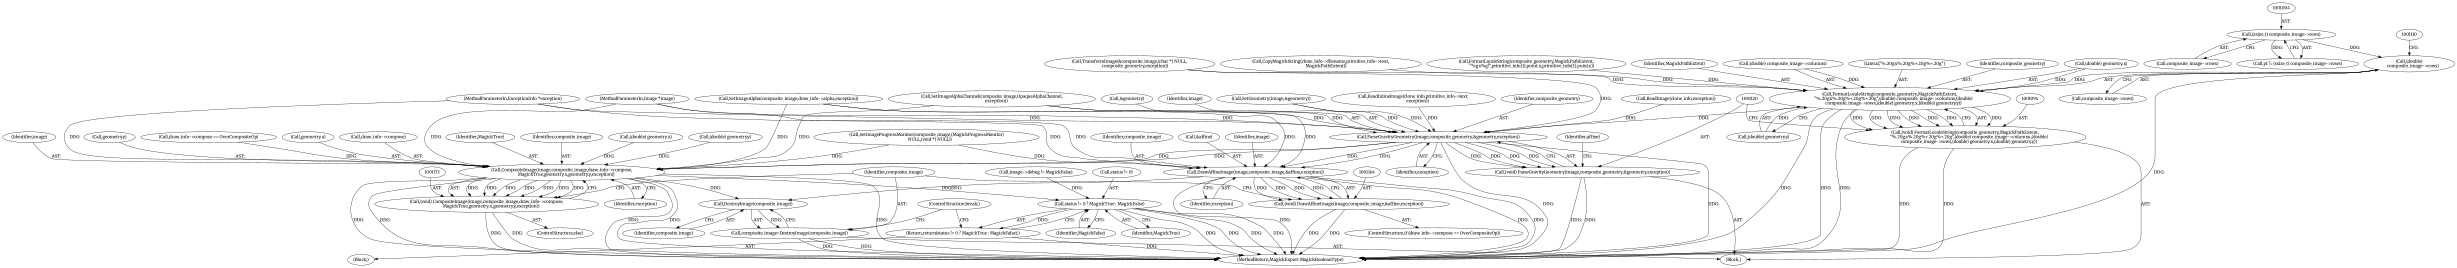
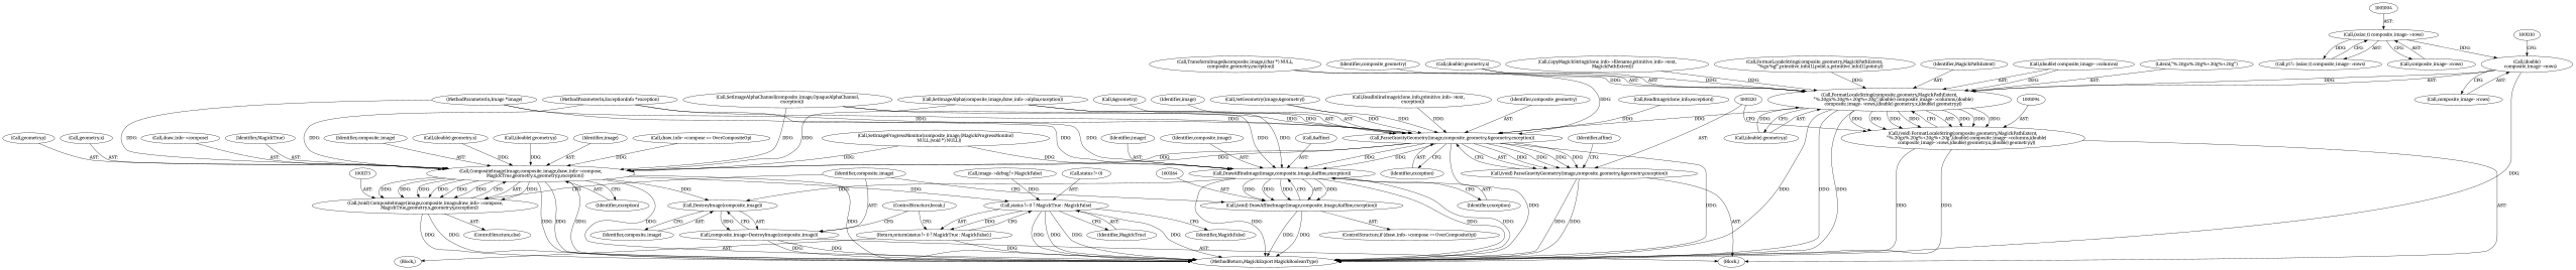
  digraph {
    fontname=Merriweather
    node [fontname=Merriweather]
    edge [fontname=Merriweather]
    n1 [label="(Call,(double)\n        composite_image->rows)"]
    n2 [label="(Call,FormatLocaleString(composite_geometry,MagickPathExtent,\n        \"%.20gx%.20g%+.20g%+.20g\",(double) composite_image->columns,(double)\n        composite_image->rows,(double) geometry.x,(double) geometry.y))"]
    n3 [label="(Call,composite_image->rows)"]
    n4 [label="(MethodReturn,MagickExport MagickBooleanType)"]
    n5 [label="(Call,(void) FormatLocaleString(composite_geometry,MagickPathExtent,\n        \"%.20gx%.20g%+.20g%+.20g\",(double) composite_image->columns,(double)\n        composite_image->rows,(double) geometry.x,(double) geometry.y))"]
    n6 [label="(Call,ParseGravityGeometry(image,composite_geometry,&geometry,exception))"]
    n7 [label="(Call,(double) geometry.y)"]
    n8 [label="(Call,(ssize_t) composite_image->rows)"]
    n9 [label="(Call,composite_image->rows)"]
    n10 [label="(Call,y1 != (ssize_t) composite_image->rows)"]
    n11 [label="(Block,)"]
    n12 [label="(Call,(void) ParseGravityGeometry(image,composite_geometry,&geometry,exception))"]
    n13 [label="(Call,DrawAffineImage(image,composite_image,&affine,exception))"]
    n14 [label="(Call,CompositeImage(image,composite_image,draw_info->compose,\n          MagickTrue,geometry.x,geometry.y,exception))"]
    n15 [label="(Identifier,exception)"]
    n16 [label="(Call,(void) DrawAffineImage(image,composite_image,&affine,exception))"]
    n17 [label="(Call,DestroyImage(composite_image))"]
    n18 [label="(Identifier,exception)"]
    n19 [label="(Call,(void) CompositeImage(image,composite_image,draw_info->compose,\n          MagickTrue,geometry.x,geometry.y,exception))"]
    n20 [label="(Call,status != 0 ? MagickTrue : MagickFalse)"]
    n21 [label="(Identifier,exception)"]
    n22 [label="(ControlStructure,if (draw_info->compose == OverCompositeOp))"]
    n23 [label="(Call,composite_image=DestroyImage(composite_image))"]
    n24 [label="(Identifier,composite_image)"]
    n25 [label="(ControlStructure,else)"]
    n26 [label="(Return,return(status != 0 ? MagickTrue : MagickFalse);)"]
    n27 [label="(Identifier,MagickFalse)"]
    n28 [label="(Identifier,MagickTrue)"]
    n29 [label="(Block,)"]
    n30 [label="(Call,draw_info->compose)"]
    n31 [label="(Identifier,composite_geometry)"]
    n32 [label="(ControlStructure,break;)"]
    n33 [label="(Identifier,MagickTrue)"]
    n34 [label="(Identifier,image)"]
    n35 [label="(Call,geometry.y)"]
    n36 [label="(Call,draw_info->compose == OverCompositeOp)"]
    n37 [label="(Call,&geometry)"]
    n38 [label="(Identifier,composite_image)"]
    n39 [label="(Call,image->debug != MagickFalse)"]
    n40 [label="(Call,geometry.x)"]
    n41 [label="(Call,SetImageAlpha(composite_image,draw_info->alpha,exception))"]
    n42 [label="(Identifier,affine)"]
    n43 [label="(Identifier,composite_image)"]
    n44 [label="(Call,(double) geometry.x)"]
    n45 [label="(Identifier,image)"]
    n46 [label="(Call,(double) geometry.y)"]
    n47 [label="(Call,&affine)"]
    n48 [label="(Call,(double) geometry.x)"]
    n49 [label="(Call,status != 0)"]
    n50 [label="(Call,SetImageAlphaChannel(composite_image,OpaqueAlphaChannel,\n          exception))"]
    n51 [label="(Call,CopyMagickString(clone_info->filename,primitive_info->text,\n            MagickPathExtent))"]
    n52 [label="(Identifier,composite_image)"]
    n53 [label="(Call,FormatLocaleString(composite_geometry,MagickPathExtent,\n            \"%gx%g!\",primitive_info[1].point.x,primitive_info[1].point.y))"]
    n54 [label="(Call,SetGeometry(image,&geometry))"]
    n55 [label="(Identifier,MagickPathExtent)"]
    n56 [label="(Call,ReadInlineImage(clone_info,primitive_info->text,\n          exception))"]
    n57 [label="(MethodParameterIn,ExceptionInfo *exception)"]
    n58 [label="(Call,SetImageProgressMonitor(composite_image,(MagickProgressMonitor)\n        NULL,(void *) NULL))"]
    n59 [label="(Identifier,composite_geometry)"]
    n60 [label="(Identifier,image)"]
    n61 [label="(Call,(double) composite_image->columns)"]
    n62 [label="(Literal,\"%.20gx%.20g%+.20g%+.20g\")"]
    n63 [label="(MethodParameterIn,Image *image)"]
    n64 [label="(Call,TransformImage(&composite_image,(char *) NULL,\n            composite_geometry,exception))"]
    n65 [label="(Call,ReadImage(clone_info,exception))"]
    1001110
    1001004
    1001094
    1001120
    1001164
    1001173
    n1 -> n2 [label="AST: "]
    n1 -> n2 [label="DDG: "]
    n1 -> n3 [label="CFG: "]
    n1 -> n4 [label="DDG: "]
    n2 -> n4 [label="DDG: "]
    n2 -> n4 [label="DDG: "]
    n2 -> n4 [label="DDG: "]
    n2 -> n5 [label="AST: "]
    n2 -> n5 [label="DDG: "]
    n2 -> n5 [label="DDG: "]
    n2 -> n5 [label="DDG: "]
    n2 -> n5 [label="DDG: "]
    n2 -> n5 [label="DDG: "]
    n2 -> n5 [label="DDG: "]
    n2 -> n5 [label="DDG: "]
    n2 -> n6 [label="DDG: "]
    n2 -> n7 [label="CFG: "]
    n3 -> n1 [label="AST: "]
    n5 -> n2 [label="CFG: "]
    n5 -> n4 [label="DDG: "]
    n5 -> n4 [label="DDG: "]
    n5 -> n11 [label="AST: "]
    n6 -> n4 [label="DDG: "]
    n6 -> n4 [label="DDG: "]
    n6 -> n12 [label="AST: "]
    n6 -> n12 [label="DDG: "]
    n6 -> n12 [label="DDG: "]
    n6 -> n12 [label="DDG: "]
    n6 -> n12 [label="DDG: "]
    n6 -> n13 [label="DDG: "]
    n6 -> n13 [label="DDG: "]
    n6 -> n14 [label="DDG: "]
    n6 -> n14 [label="DDG: "]
    n6 -> n15 [label="CFG: "]
    n7 -> n2 [label="AST: "]
    n7 -> n2 [label="DDG: "]
    n8 -> n1 [label="DDG: "]
    n8 -> n9 [label="CFG: "]
    n8 -> n10 [label="AST: "]
    n8 -> n10 [label="DDG: "]
    n9 -> n8 [label="AST: "]
    n10 -> n8 [label="CFG: "]
    n12 -> n4 [label="DDG: "]
    n12 -> n4 [label="DDG: "]
    n12 -> n6 [label="CFG: "]
    n12 -> n11 [label="AST: "]
    n13 -> n4 [label="DDG: "]
    n13 -> n4 [label="DDG: "]
    n13 -> n4 [label="DDG: "]
    n13 -> n16 [label="AST: "]
    n13 -> n16 [label="DDG: "]
    n13 -> n16 [label="DDG: "]
    n13 -> n16 [label="DDG: "]
    n13 -> n16 [label="DDG: "]
    n13 -> n17 [label="DDG: "]
    n13 -> n18 [label="CFG: "]
    n14 -> n4 [label="DDG: "]
    n14 -> n4 [label="DDG: "]
    n14 -> n4 [label="DDG: "]
    n14 -> n4 [label="DDG: "]
    n14 -> n4 [label="DDG: "]
    n14 -> n17 [label="DDG: "]
    n14 -> n19 [label="AST: "]
    n14 -> n19 [label="DDG: "]
    n14 -> n19 [label="DDG: "]
    n14 -> n19 [label="DDG: "]
    n14 -> n19 [label="DDG: "]
    n14 -> n19 [label="DDG: "]
    n14 -> n19 [label="DDG: "]
    n14 -> n19 [label="DDG: "]
    n14 -> n20 [label="DDG: "]
    n14 -> n21 [label="CFG: "]
    n15 -> n6 [label="AST: "]
    n16 -> n4 [label="DDG: "]
    n16 -> n4 [label="DDG: "]
    n16 -> n13 [label="CFG: "]
    n16 -> n22 [label="AST: "]
    n17 -> n23 [label="AST: "]
    n17 -> n23 [label="DDG: "]
    n17 -> n24 [label="CFG: "]
    n18 -> n13 [label="AST: "]
    n19 -> n4 [label="DDG: "]
    n19 -> n4 [label="DDG: "]
    n19 -> n14 [label="CFG: "]
    n19 -> n25 [label="AST: "]
    n20 -> n4 [label="DDG: "]
    n20 -> n4 [label="DDG: "]
    n20 -> n4 [label="DDG: "]
    n20 -> n4 [label="DDG: "]
    n20 -> n26 [label="AST: "]
    n20 -> n26 [label="DDG: "]
    n20 -> n27 [label="CFG: "]
    n20 -> n28 [label="CFG: "]
    n21 -> n14 [label="AST: "]
    n23 -> n4 [label="DDG: "]
    n23 -> n4 [label="DDG: "]
    n23 -> n11 [label="AST: "]
    n23 -> n17 [label="CFG: "]
    n24 -> n17 [label="AST: "]
    n26 -> n4 [label="DDG: "]
    n26 -> n20 [label="CFG: "]
    n26 -> n29 [label="AST: "]
-   n27 -> n20 [label="AST: "]
    n28 -> n20 [label="AST: "]
    n30 -> n14 [label="AST: "]
    n31 -> n2 [label="AST: "]
    n32 -> n23 [label="CFG: "]
    n32 -> n26 [label="CFG: "]
    n33 -> n14 [label="AST: "]
    n34 -> n14 [label="AST: "]
    n35 -> n14 [label="AST: "]
    n36 -> n14 [label="DDG: "]
    n37 -> n6 [label="AST: "]
    n38 -> n13 [label="AST: "]
    n39 -> n20 [label="DDG: "]
    n40 -> n14 [label="AST: "]
    n41 -> n6 [label="DDG: "]
    n41 -> n13 [label="DDG: "]
    n41 -> n14 [label="DDG: "]
    n42 -> n12 [label="CFG: "]
    n43 -> n14 [label="AST: "]
    n44 -> n14 [label="DDG: "]
    n45 -> n6 [label="AST: "]
    n46 -> n14 [label="DDG: "]
    n47 -> n13 [label="AST: "]
    n48 -> n2 [label="AST: "]
    n48 -> n2 [label="DDG: "]
    n49 -> n20 [label="AST: "]
    n50 -> n6 [label="DDG: "]
    n50 -> n13 [label="DDG: "]
    n50 -> n14 [label="DDG: "]
    n51 -> n2 [label="DDG: "]
    n52 -> n16 [label="CFG: "]
    n52 -> n19 [label="CFG: "]
    n52 -> n23 [label="AST: "]
    n53 -> n2 [label="DDG: "]
    n54 -> n6 [label="DDG: "]
    n54 -> n6 [label="DDG: "]
    n55 -> n2 [label="AST: "]
    n56 -> n6 [label="DDG: "]
    n57 -> n6 [label="DDG: "]
    n57 -> n13 [label="DDG: "]
    n57 -> n14 [label="DDG: "]
    n58 -> n13 [label="DDG: "]
    n58 -> n14 [label="DDG: "]
    n59 -> n6 [label="AST: "]
    n60 -> n13 [label="AST: "]
    n61 -> n2 [label="AST: "]
    n61 -> n2 [label="DDG: "]
    n62 -> n2 [label="AST: "]
    n63 -> n6 [label="DDG: "]
    n63 -> n13 [label="DDG: "]
    n63 -> n14 [label="DDG: "]
    n64 -> n2 [label="DDG: "]
    n64 -> n6 [label="DDG: "]
    n65 -> n6 [label="DDG: "]
    1001110 -> n1 [label="CFG: "]
    1001004 -> n8 [label="AST: "]
    1001094 -> n5 [label="AST: "]
    1001120 -> n5 [label="CFG: "]
    1001120 -> n12 [label="AST: "]
    1001164 -> n16 [label="AST: "]
    1001173 -> n19 [label="AST: "]
  }
